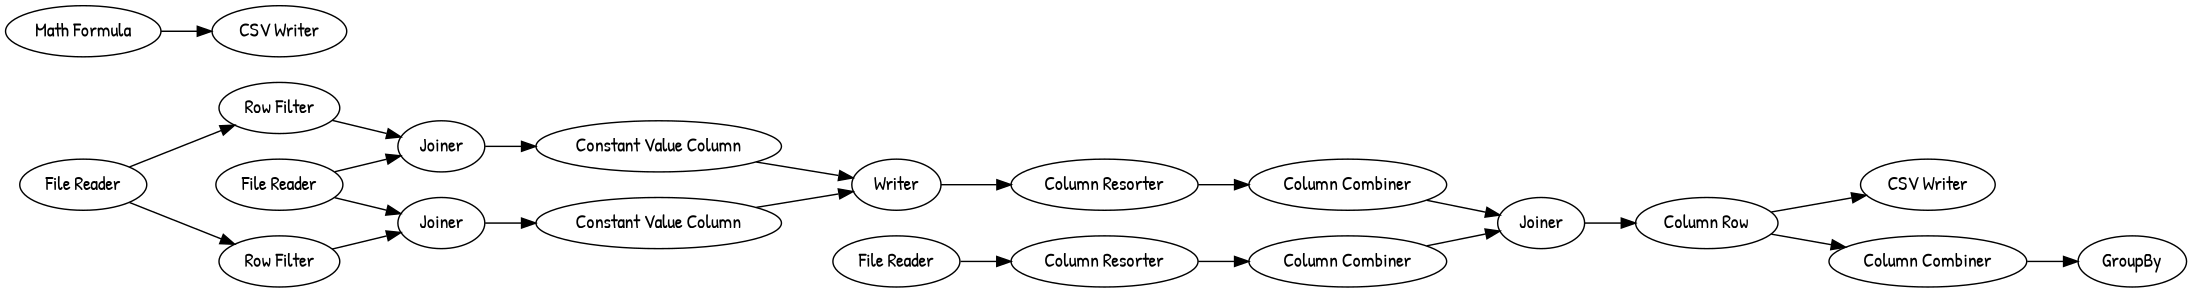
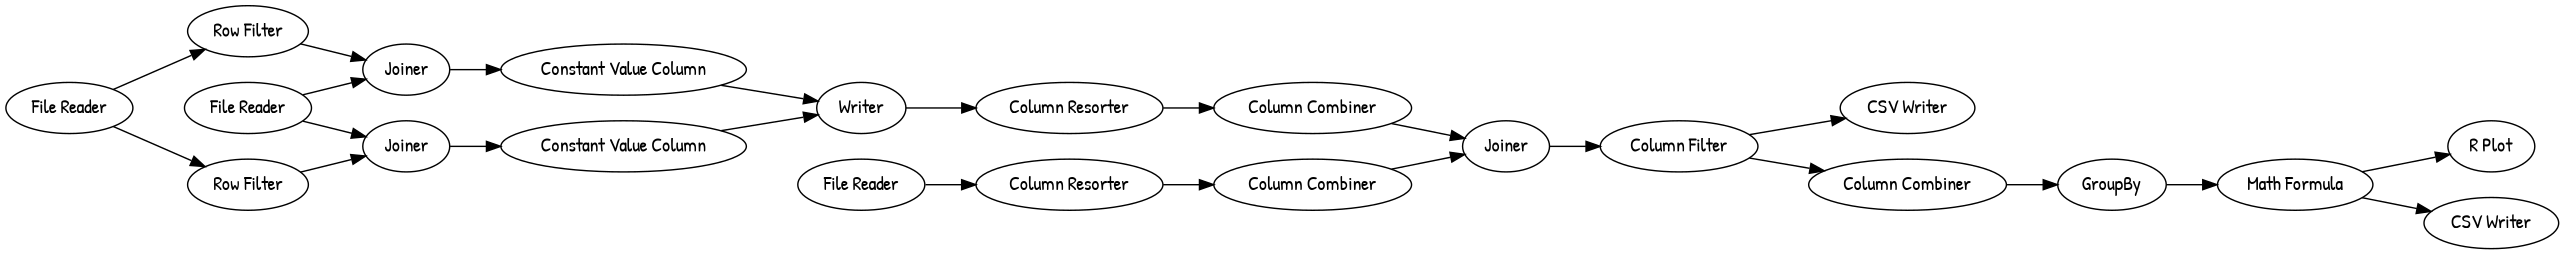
  digraph {
    fontname="Patrick Hand"
    rankdir=LR
    node [fontname="Patrick Hand"]
    edge [fontname="Patrick Hand"]
    n1 [label="File Reader"]
    n2 [label="Row Filter"]
    n3 [label="Row Filter"]
    n4 [label=Joiner]
    n5 [label=Joiner]
    n6 [label=Writer]
    n7 [label="Column Resorter"]
    n8 [label="Column Combiner"]
    n9 [label="Constant Value Column"]
    n10 [label="File Reader"]
    n11 [label="Constant Value Column"]
    n12 [label="File Reader"]
    n13 [label="Column Resorter"]
    n14 [label="Column Combiner"]
    n15 [label=Joiner]
-   n16 [label="Column Row"]
+   n16 [label="Column Filter"]
    n17 [label="CSV Writer"]
    n18 [label="Column Combiner"]
    n19 [label=GroupBy]
    n20 [label="Math Formula"]
+   n21 [label="R Plot"]
    n22 [label="CSV Writer"]
    n1 -> n2
    n1 -> n3
    n2 -> n4
    n3 -> n5
    n4 -> n9
    n5 -> n11
    n6 -> n7
    n7 -> n8
    n8 -> n15
    n9 -> n6
    n10 -> n4
    n10 -> n5
    n11 -> n6
    n12 -> n13
    n13 -> n14
    n14 -> n15
    n15 -> n16
    n16 -> n17
    n16 -> n18
    n18 -> n19
+   n19 -> n20
+   n20 -> n21
    n20 -> n22
  }
